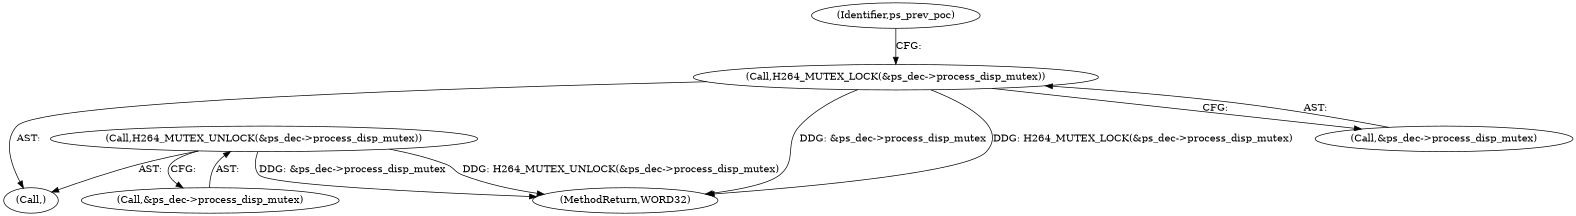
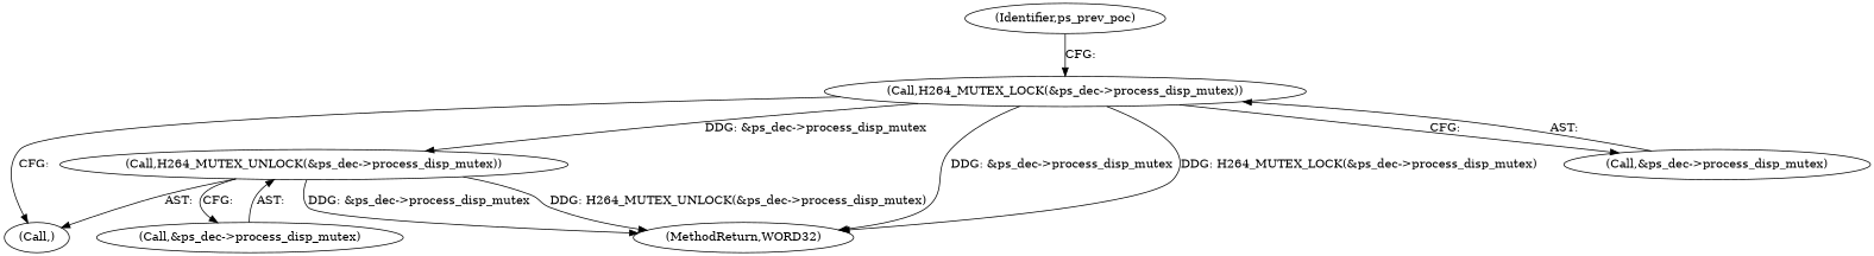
  digraph {
    n1 [label="(Call,H264_MUTEX_LOCK(&ps_dec->process_disp_mutex))"]
    n2 [label="(Call,H264_MUTEX_UNLOCK(&ps_dec->process_disp_mutex))"]
    n3 [label="(Call,)"]
    n4 [label="(Call,&ps_dec->process_disp_mutex)"]
    n5 [label="(MethodReturn,WORD32)"]
    n6 [label="(Call,&ps_dec->process_disp_mutex)"]
    n7 [label="(Identifier,ps_prev_poc)"]
-   n1 -> n3 [label="AST: "]
+   n1 -> n2 [label="DDG: &ps_dec->process_disp_mutex"]
+   n1 -> n3 [label="CFG: "]
    n1 -> n4 [label="CFG: "]
    n1 -> n5 [label="DDG: &ps_dec->process_disp_mutex"]
    n1 -> n5 [label="DDG: H264_MUTEX_LOCK(&ps_dec->process_disp_mutex)"]
    n2 -> n3 [label="AST: "]
    n2 -> n5 [label="DDG: &ps_dec->process_disp_mutex"]
    n2 -> n5 [label="DDG: H264_MUTEX_UNLOCK(&ps_dec->process_disp_mutex)"]
    n2 -> n6 [label="CFG: "]
    n4 -> n1 [label="AST: "]
    n6 -> n2 [label="AST: "]
    n7 -> n1 [label="CFG: "]
  }
